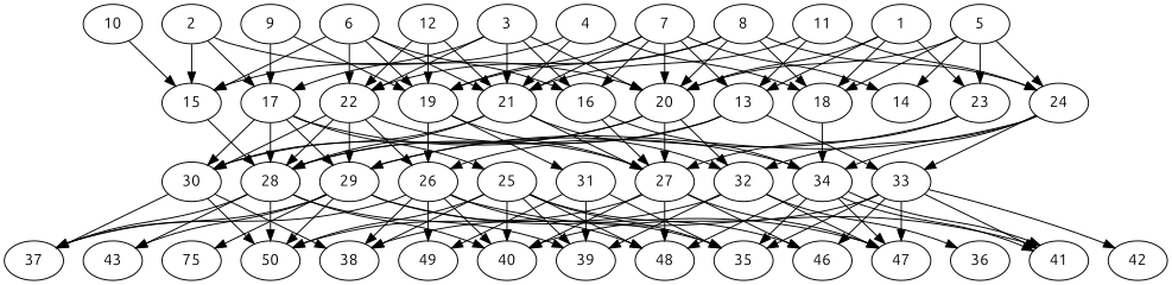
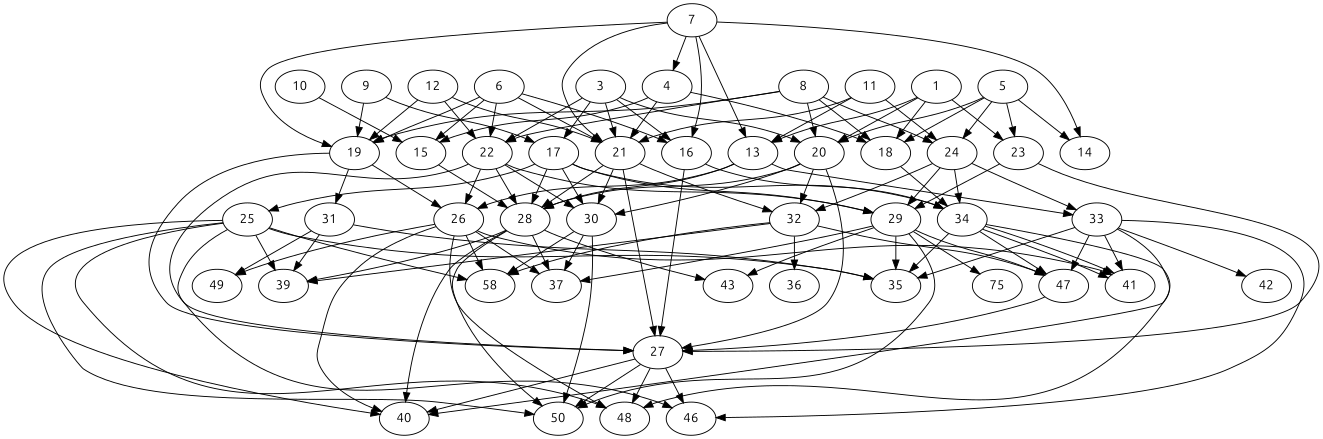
  digraph {
    fontname=Ubuntu
    node [alpha=0.11 fontname=Ubuntu]
    edge [fontname=Ubuntu]
    1 [alpha=0.07 expect_size=47486976]
    13 [expect_size=35891200]
    18 [alpha=0.06 expect_size=11171840]
    20 [expect_size=8491008]
    23 [alpha=0.06 expect_size=35121152]
    26 [alpha=0.17 expect_size=12104704]
    28 [alpha=0.05 expect_size=33913856]
    33 [alpha=0.01 expect_size=44479488]
    34 [alpha=0.01 expect_size=10275840]
    27 [alpha=0.16 expect_size=18384896]
    30 [alpha=0.12 expect_size=39025664]
    32 [alpha=0.19 expect_size=25493504]
    29 [alpha=0.16 expect_size=47464448]
-   38 [alpha=0.01 expect_size=29902848]
+   38 [alpha=0.01 expect_size=29902848 label=58]
    40 [alpha=0.06 expect_size=31855616]
    41 [alpha=0.01 expect_size=13110272]
    48 [alpha=0.02 expect_size=30883840]
    37 [alpha=0.10 expect_size=38422528]
    49 [expect_size=32549888]
    39 [alpha=0.13 expect_size=42129408]
    50 [alpha=0.15 expect_size=15486976]
    43 [alpha=0.06 expect_size=37458944]
    35 [alpha=0.02 expect_size=9362432]
    46 [alpha=0.12 expect_size=48516096]
    47 [expect_size=6724608]
    42 [alpha=0.07 expect_size=38736896]
    25 [alpha=0.15 expect_size=24725504]
    36 [alpha=0.02 expect_size=44619776]
    n29 [alpha=0.19 expect_size=42644480 label=75]
-   2 [alpha=0.03 expect_size=34263040]
    15 [alpha=0.15 expect_size=8144896]
    17 [alpha=0.07 expect_size=24482816]
    3 [alpha=0.06 expect_size=35309568]
    16 [alpha=0.03 expect_size=48798720]
    21 [alpha=0.03 expect_size=8625152]
    22 [alpha=0.08 expect_size=31707136]
    4 [alpha=0.03 expect_size=44537856]
    5 [alpha=0.17 expect_size=8122368]
    14 [alpha=0.05 expect_size=48933888]
    24 [alpha=0.20 expect_size=13549568]
    6 [alpha=0.10 expect_size=21988352]
    19 [alpha=0.16 expect_size=9007104]
    31 [expect_size=17619968]
    7 [alpha=0.14 expect_size=44376064]
    8 [alpha=0.19 expect_size=28308480]
    9 [alpha=0.20 expect_size=9182208]
    10 [alpha=0.00 expect_size=19271680]
    11 [alpha=0.10 expect_size=10898432]
    12 [alpha=0.01 expect_size=28339200]
    1 -> 13
    1 -> 18
    1 -> 20
    1 -> 23
    13 -> 26
    13 -> 28
    13 -> 33
    18 -> 34
    20 -> 28
    20 -> 27
    20 -> 30
    20 -> 32
    23 -> 27
    23 -> 29
    26 -> 38
    26 -> 40
    26 -> 41
    26 -> 48
    26 -> 37
    26 -> 49
    28 -> 40
    28 -> 37
    28 -> 39
    28 -> 50
    28 -> 43
    33 -> 40
    33 -> 41
    33 -> 35
    33 -> 46
    33 -> 47
    33 -> 42
    34 -> 41
    34 -> 41
    34 -> 48
    34 -> 35
    34 -> 47
    27 -> 40
    27 -> 48
    27 -> 50
    27 -> 46
-   27 -> 47
+   47 -> 27
    30 -> 38
    30 -> 37
    30 -> 50
    32 -> 38
    32 -> 39
    32 -> 47
    32 -> 36
    29 -> 37
    29 -> 50
    29 -> 43
    29 -> 35
    29 -> 47
    29 -> n29
    25 -> 38
    25 -> 40
    25 -> 48
    25 -> 39
    25 -> 50
    25 -> 35
    25 -> 46
-   2 -> 20
-   2 -> 15
-   2 -> 17
    15 -> 28
    17 -> 28
    17 -> 34
    17 -> 30
    17 -> 29
    17 -> 25
    3 -> 20
    3 -> 17
    3 -> 16
    3 -> 21
    3 -> 22
    16 -> 34
    16 -> 27
    21 -> 28
    21 -> 27
    21 -> 30
    21 -> 32
    22 -> 26
    22 -> 28
    22 -> 27
    22 -> 30
    22 -> 29
    4 -> 18
    4 -> 15
    4 -> 21
    5 -> 18
    5 -> 20
    5 -> 23
    5 -> 14
    5 -> 24
    24 -> 33
    24 -> 34
    24 -> 32
    24 -> 29
    6 -> 15
    6 -> 16
    6 -> 21
    6 -> 22
    6 -> 19
    19 -> 26
    19 -> 27
    19 -> 31
    31 -> 49
    31 -> 39
    31 -> 35
    7 -> 13
-   7 -> 20
+   7 -> 4
    7 -> 16
    7 -> 21
    7 -> 14
    7 -> 19
    8 -> 18
    8 -> 20
    8 -> 22
    8 -> 24
    8 -> 19
    9 -> 17
    9 -> 19
    10 -> 15
    11 -> 13
    11 -> 21
    11 -> 24
    12 -> 21
    12 -> 22
    12 -> 19
  }
